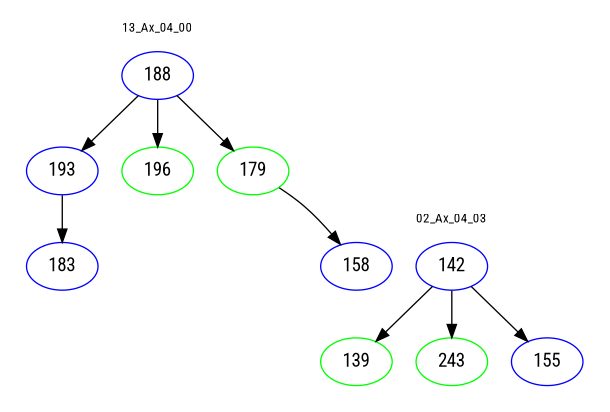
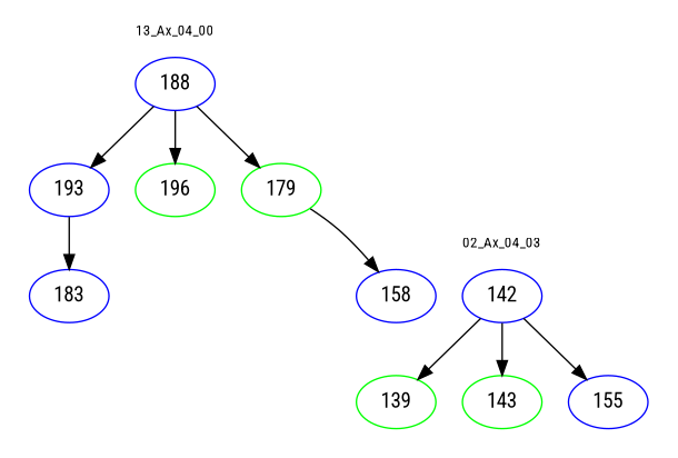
  digraph {
    fontname="Roboto Condensed"
    node [color=blue fontname="Roboto Condensed"]
    edge [color=black fontname="Roboto Condensed"]
    n1 [label=142]
    n2 [color=green label=139]
-   n3 [color=green label=243]
+   n3 [color=green label=143]
    n4 [label=155]
    n5 [label=158]
    n6 [label=188]
    n7 [color=green label=179]
    n8 [color=green label=196]
    n9 [label=193]
    n10 [label=183]
    subgraph cluster_1 {
      color=white
      fontsize=10
      label="02_Ax_04_03"
      n1
      n2
      n3
      n4
      n5
    }
    subgraph cluster_2 {
      color=white
      fontsize=10
      label="13_Ax_04_00"
      n6
      n7
      n8
      n9
      n10
    }
    n1 -> n2
    n1 -> n3
    n1 -> n4
    n6 -> n7
    n6 -> n8
    n6 -> n9
    n7 -> n5
    n9 -> n10
  }
